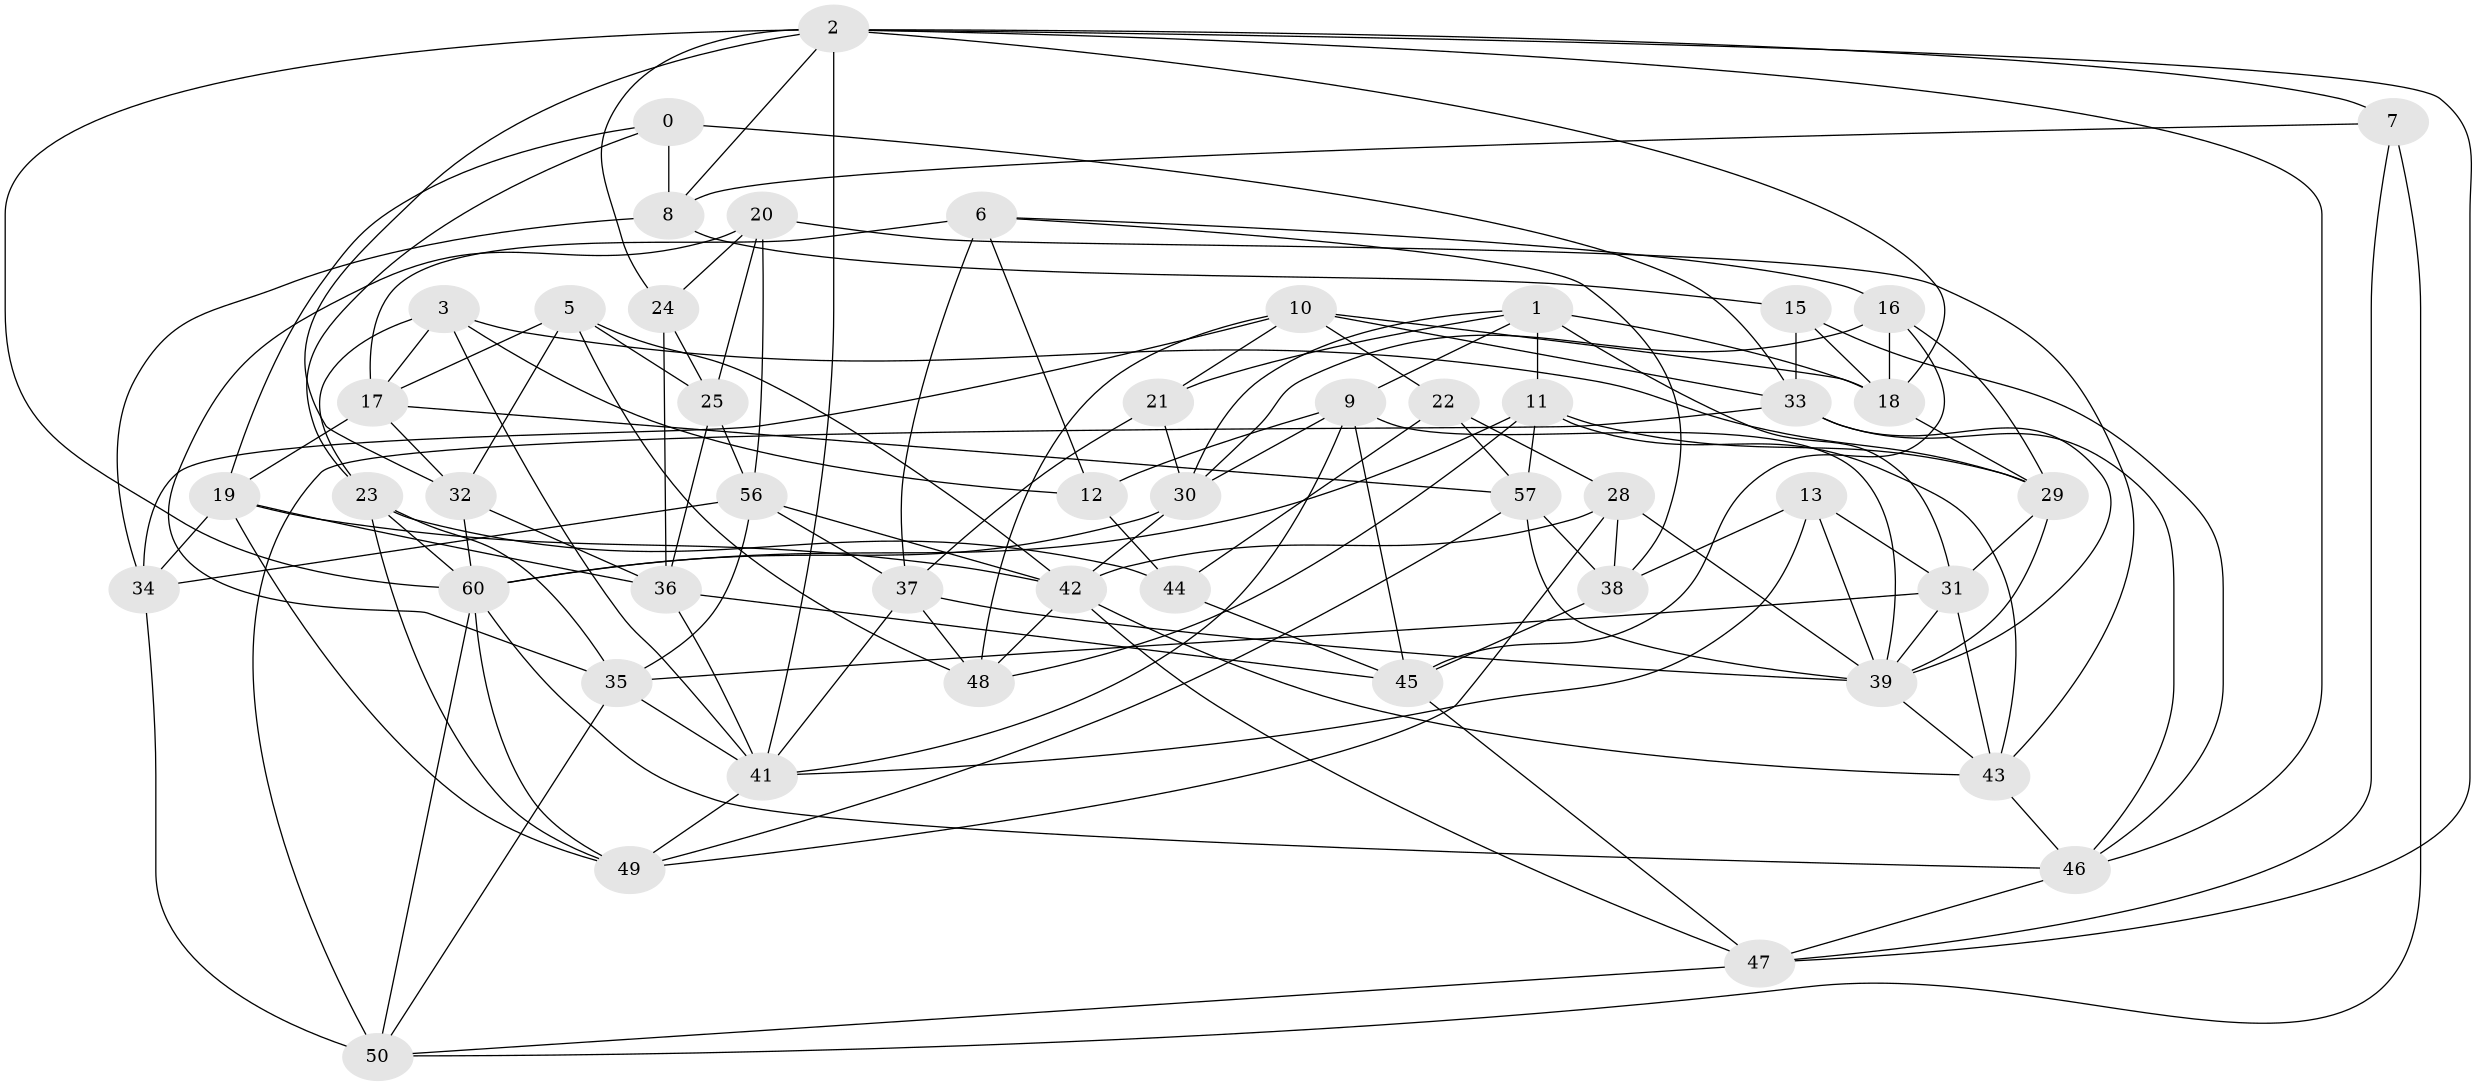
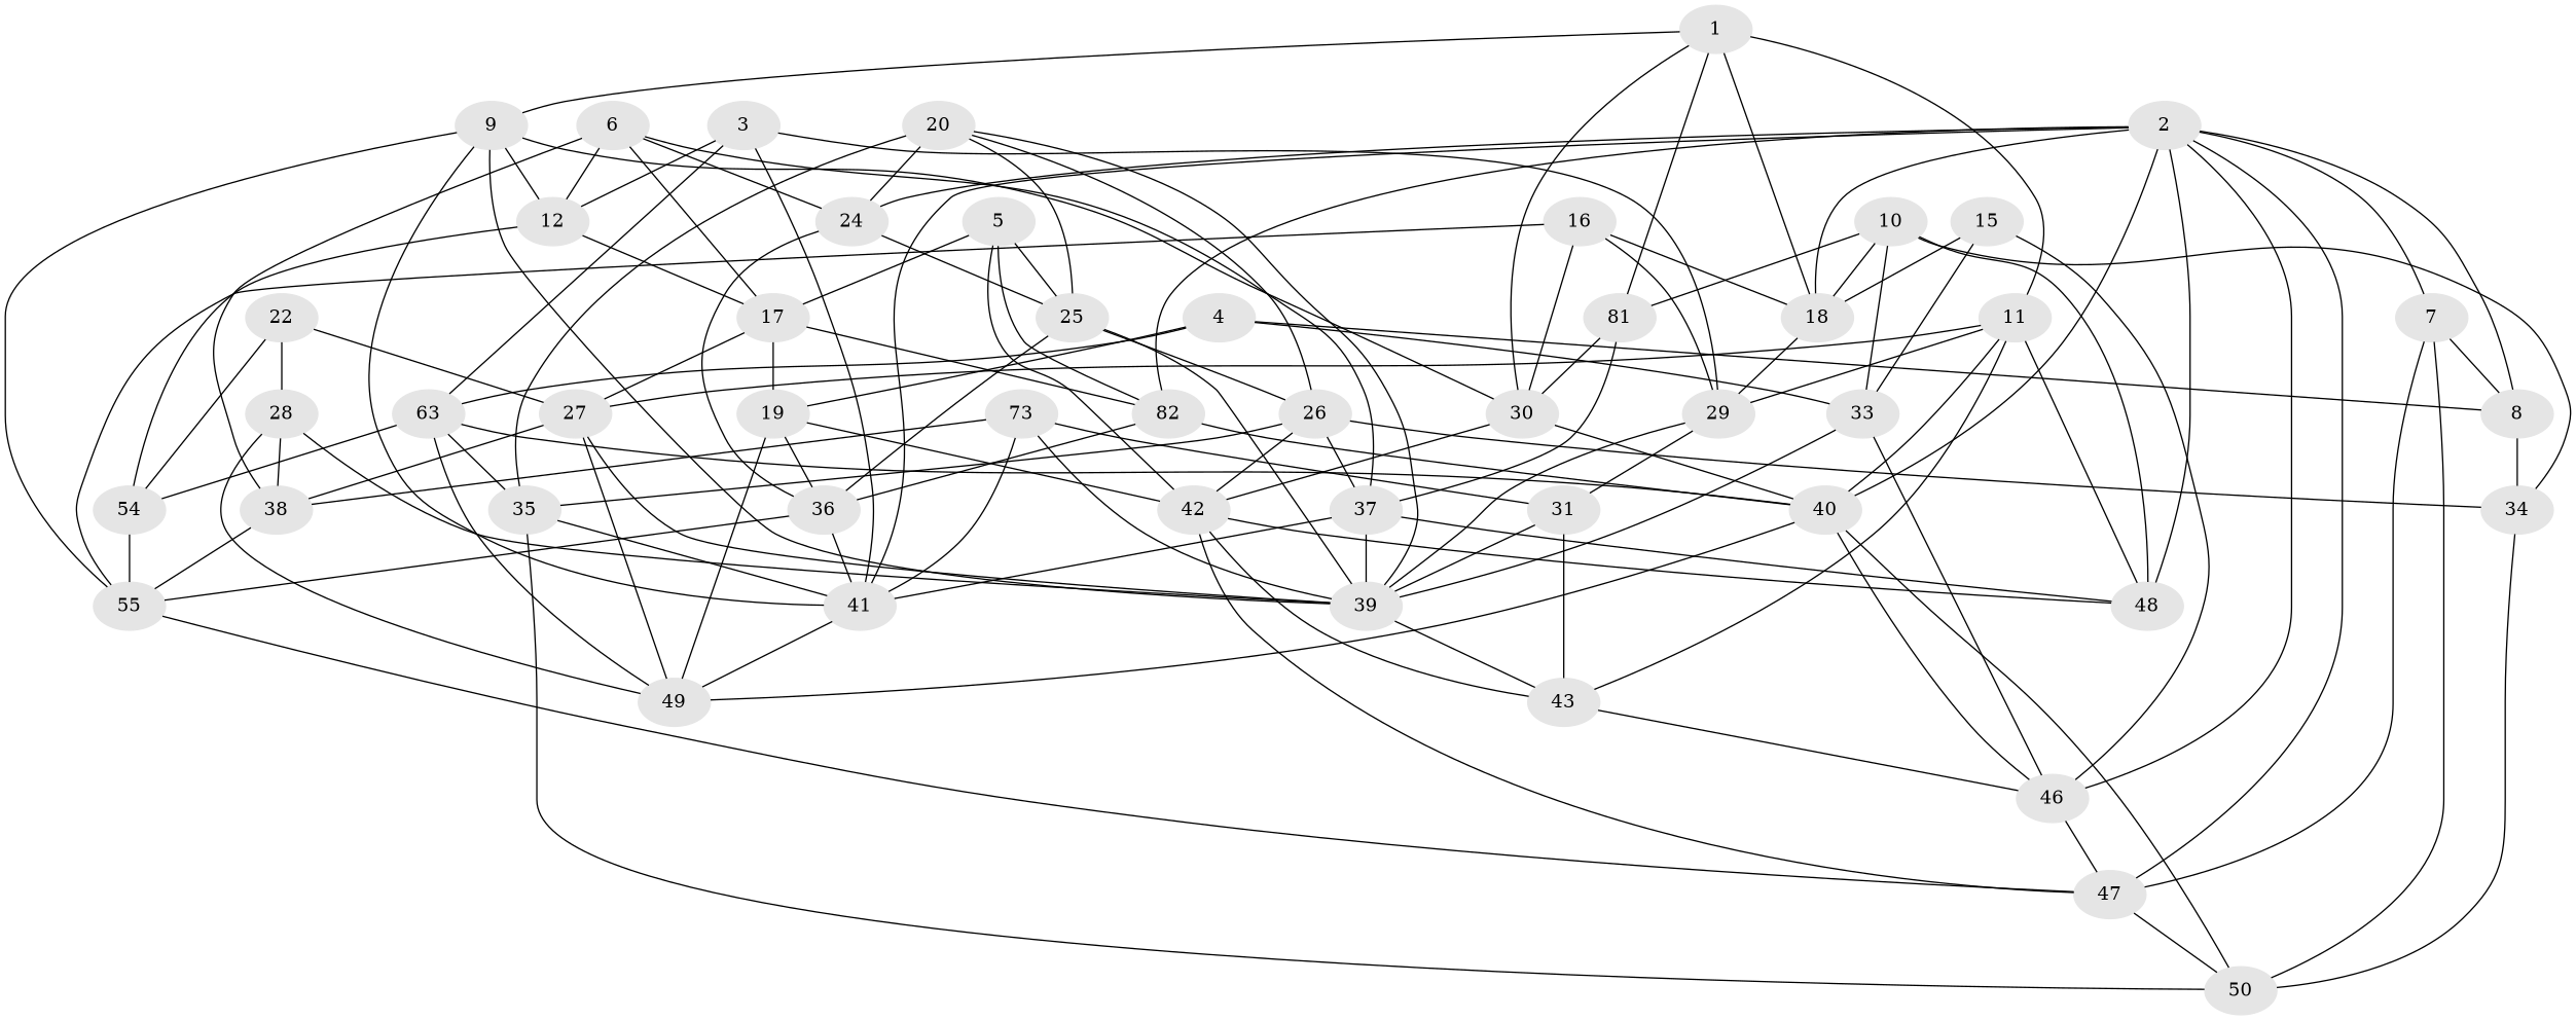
  graph {
    node [color=gray90 style=filled]
    edge [weight=1.0]
    1
    9
    11
    18
-   21
+   21 [label=81]
    30
    31
    41
    12
    39
-   45
-   40 [label=60]
+   45 [label=55]
+   40
    48
    29
-   27 [label=57]
+   27
    43
    37
    42
    35
    2
    7
    8
    24
-   32
+   32 [label=82]
    46
    47
    50
    15
    34
    25
    36
    49
    3
-   23
+   23 [label=63]
    17
-   44
-   4 [label=0]
+   44 [label=54]
+   4
    19
    33
    5
-   26 [label=56]
+   26
    6
    38
    10
    22
    28
-   13
+   13 [label=73]
    16
    20
    1 -- 9
    1 -- 11
    1 -- 18
    1 -- 21
    1 -- 30
-   1 -- 31
    9 -- 30
    9 -- 41
    9 -- 12
    9 -- 39
    9 -- 45
    11 -- 40
    11 -- 48
    11 -- 29
    11 -- 27
    11 -- 43
    18 -- 29
    21 -- 30
    21 -- 37
    30 -- 40
    30 -- 42
    31 -- 39
    31 -- 43
-   31 -- 35
    41 -- 49
-   3 -- 17
+   12 -- 17
    12 -- 44
    39 -- 43
    45 -- 47
    40 -- 46
    40 -- 50
    40 -- 49
    29 -- 31
    29 -- 39
    27 -- 39
    27 -- 49
    27 -- 38
    43 -- 46
    37 -- 41
    37 -- 39
    37 -- 48
    42 -- 48
    42 -- 43
    42 -- 47
    35 -- 41
    35 -- 50
    2 -- 18
    2 -- 41
    2 -- 40
-   5 -- 48
+   2 -- 48
    2 -- 7
    2 -- 8
    2 -- 24
    2 -- 32
    2 -- 46
    2 -- 47
    7 -- 8
    7 -- 47
    7 -- 50
-   8 -- 15
    8 -- 34
    24 -- 25
    24 -- 36
    32 -- 40
    32 -- 36
    46 -- 47
    47 -- 50
    15 -- 18
    15 -- 46
    15 -- 33
    34 -- 50
+   25 -- 39
    25 -- 36
    25 -- 26
    36 -- 41
    36 -- 45
    3 -- 41
    3 -- 12
    3 -- 29
    3 -- 23
    23 -- 40
    23 -- 35
    23 -- 49
    23 -- 44
    17 -- 27
    17 -- 32
    17 -- 19
    44 -- 45
    4 -- 8
    4 -- 23
    4 -- 19
    4 -- 33
    19 -- 42
-   19 -- 34
    19 -- 36
    19 -- 49
    33 -- 39
    33 -- 46
-   33 -- 50
    5 -- 42
    5 -- 32
    5 -- 25
    5 -- 17
    26 -- 37
    26 -- 42
    26 -- 35
    26 -- 34
    6 -- 12 [weight=2.0]
    6 -- 37
-   6 -- 16
+   6 -- 24
    6 -- 17
    6 -- 38
    38 -- 45
    10 -- 18
    10 -- 21
    10 -- 48
    10 -- 34
    10 -- 33
-   10 -- 22
    22 -- 27
    22 -- 44
    22 -- 28
    28 -- 39
-   28 -- 42
    28 -- 49
    28 -- 38 [weight=2.0]
    13 -- 31
    13 -- 41
    13 -- 39
    13 -- 38
    16 -- 18
    16 -- 30
    16 -- 45
    16 -- 29
-   20 -- 43
+   20 -- 39
    20 -- 35
    20 -- 24 [weight=2.0]
    20 -- 25
    20 -- 26
  }
